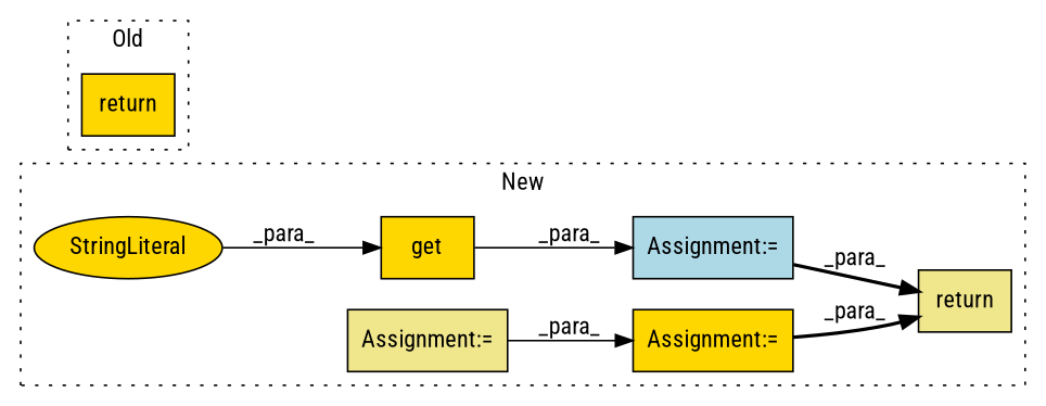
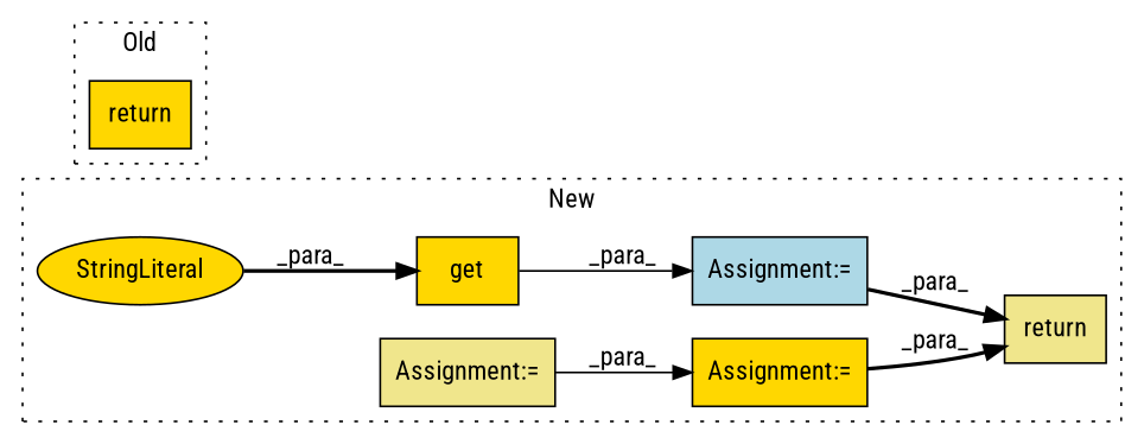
  digraph {
    rankdir=LR
    fontname="Roboto Condensed"
    node [a=7 l=12 shape=box style=filled fillcolor=gold fontname="Roboto Condensed"]
    edge [style=bold fontname="Roboto Condensed"]
    n1 [a=32 l="4,1" label=get s="1340,1360"]
    n2 [a=41 label=return s=1612 fillcolor=khaki]
    n3 [l=1 label="Assignment:=" s=1537]
    n4 [a=45 l=11 label=StringLiteral s=1344 shape=ellipse]
    n5 [l=1 label="Assignment:=" s=1314 fillcolor=lightblue]
    n6 [l=5 label="Assignment:=" s=1241 fillcolor=khaki]
    n7 [a=41 label=return s=1141]
    subgraph cluster_1 {
      label=New
      style=dotted
      n1
      n2
      n3
      n4
      n5
      n6
    }
    subgraph cluster_2 {
      label=Old
      style=dotted
      n7
    }
    n1 -> n5 [label=_para_ style=solid]
    n3 -> n2 [label=_para_]
-   n4 -> n1 [label=_para_ style=solid]
+   n4 -> n1 [label=_para_]
    n5 -> n2 [label=_para_]
    n6 -> n3 [label=_para_ style=solid]
  }
